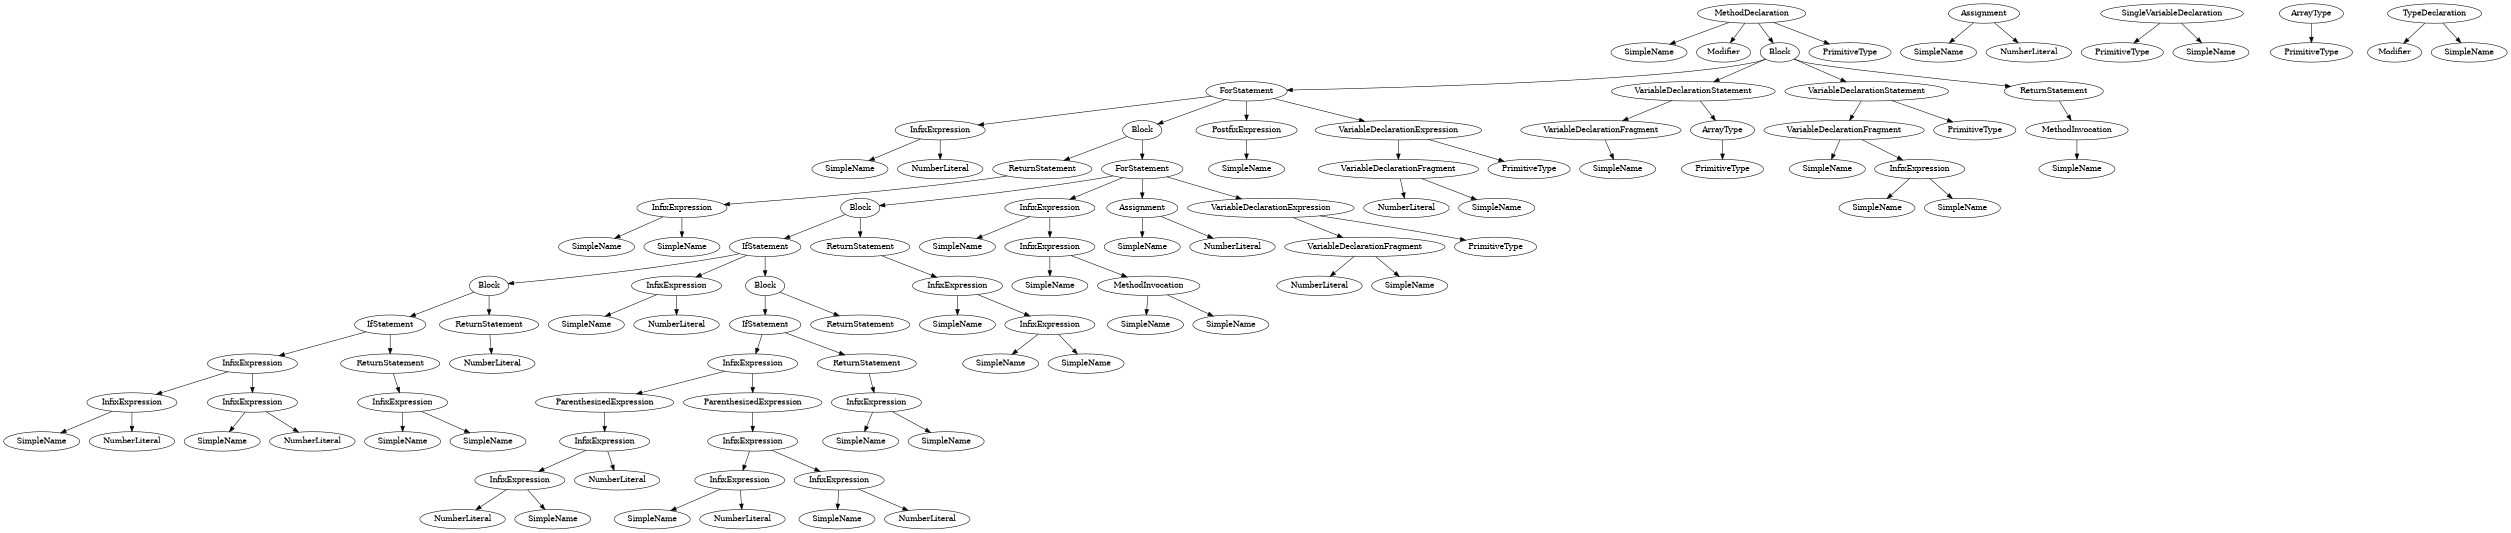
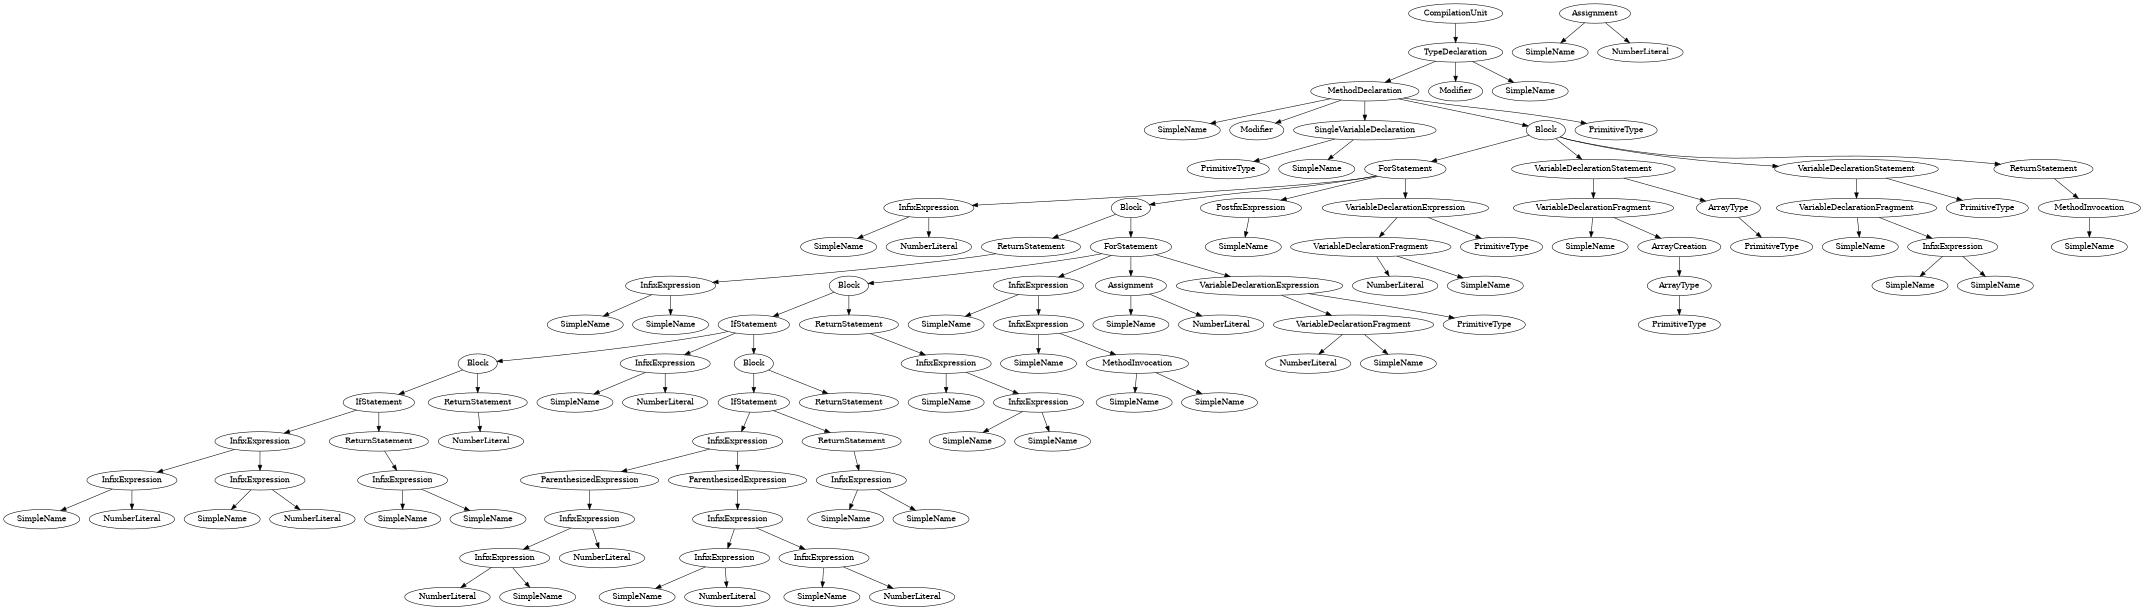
  digraph {
    n1 [label=InfixExpression]
    n2 [label=SimpleName]
    n3 [label=NumberLiteral]
    n4 [label=VariableDeclarationFragment]
    n5 [label=NumberLiteral]
    n6 [label=SimpleName]
    n7 [label=IfStatement]
    n8 [label=InfixExpression]
    n9 [label=ReturnStatement]
    n10 [label=InfixExpression]
    n11 [label=InfixExpression]
    n12 [label=InfixExpression]
    n13 [label=SimpleName]
    n14 [label=SimpleName]
    n15 [label=SimpleName]
    n16 [label=SimpleName]
    n17 [label=IfStatement]
    n18 [label=InfixExpression]
    n19 [label=ReturnStatement]
    n20 [label=ParenthesizedExpression]
    n21 [label=ParenthesizedExpression]
    n22 [label=InfixExpression]
    n23 [label=SimpleName]
    n24 [label=NumberLiteral]
    n25 [label=VariableDeclarationFragment]
    n26 [label=NumberLiteral]
    n27 [label=SimpleName]
    n28 [label=InfixExpression]
    n29 [label=SimpleName]
    n30 [label=NumberLiteral]
    n31 [label=Block]
    n32 [label=IfStatement]
    n33 [label=ReturnStatement]
    n34 [label=Block]
    n35 [label=InfixExpression]
    n36 [label=Block]
    n37 [label=InfixExpression]
    n38 [label=NumberLiteral]
    n39 [label=SimpleName]
    n40 [label=InfixExpression]
    n41 [label=InfixExpression]
    n42 [label=NumberLiteral]
    n43 [label=SimpleName]
    n44 [label=SimpleName]
    n45 [label=SimpleName]
    n46 [label=SimpleName]
    n47 [label=SimpleName]
    n48 [label=InfixExpression]
    n49 [label=SimpleName]
    n50 [label=SimpleName]
    n51 [label=ReturnStatement]
    n52 [label=SimpleName]
    n53 [label=NumberLiteral]
    n54 [label=ReturnStatement]
    n55 [label=SimpleName]
    n56 [label=NumberLiteral]
    n57 [label=ForStatement]
    n58 [label=Block]
    n59 [label=PostfixExpression]
    n60 [label=VariableDeclarationExpression]
    n61 [label=ReturnStatement]
    n62 [label=ForStatement]
    n63 [label=SimpleName]
    n64 [label=PrimitiveType]
    n65 [label=PrimitiveType]
    n66 [label=InfixExpression]
    n67 [label=InfixExpression]
    n68 [label=Assignment]
    n69 [label=VariableDeclarationExpression]
    n70 [label=ArrayType]
    n71 [label=PrimitiveType]
    n72 [label=Assignment]
    n73 [label=NumberLiteral]
    n74 [label=SimpleName]
    n75 [label=VariableDeclarationFragment]
    n76 [label=VariableDeclarationStatement]
    n77 [label=VariableDeclarationFragment]
    n78 [label=ArrayType]
+   n79 [label=ArrayCreation]
    n80 [label=PrimitiveType]
+   n81 [label=CompilationUnit]
    n82 [label=TypeDeclaration]
    n83 [label=MethodDeclaration]
    n84 [label=Modifier]
    n85 [label=SimpleName]
    n86 [label=Modifier]
    n87 [label=SingleVariableDeclaration]
    n88 [label=Block]
    n89 [label=PrimitiveType]
    n90 [label=SimpleName]
    n91 [label=VariableDeclarationStatement]
    n92 [label=ReturnStatement]
    n93 [label=SimpleName]
    n94 [label=InfixExpression]
    n95 [label=SimpleName]
    n96 [label=PrimitiveType]
    n97 [label=MethodInvocation]
    n98 [label=SimpleName]
    n99 [label=NumberLiteral]
    n100 [label=SimpleName]
    n101 [label=InfixExpression]
    n102 [label=NumberLiteral]
    n103 [label=SimpleName]
    n104 [label=InfixExpression]
    n105 [label=SimpleName]
    n106 [label=MethodInvocation]
    n107 [label=SimpleName]
    n108 [label=SimpleName]
    n109 [label=PrimitiveType]
    n110 [label=InfixExpression]
    n111 [label=NumberLiteral]
    n112 [label=SimpleName]
    n113 [label=SimpleName]
    n1 -> n2
    n1 -> n3
    n4 -> n5
    n4 -> n6
    n7 -> n8
    n7 -> n9
    n8 -> n10
    n8 -> n11
    n9 -> n12
    n10 -> n23
    n10 -> n24
    n11 -> n95
    n11 -> n99
    n12 -> n14
    n12 -> n15
    n17 -> n18
    n17 -> n19
    n18 -> n20
    n18 -> n21
    n19 -> n22
    n20 -> n110
    n21 -> n40
    n22 -> n44
    n22 -> n45
    n25 -> n26
    n25 -> n27
    n28 -> n29
    n28 -> n30
    n31 -> n32
    n31 -> n33
    n32 -> n34
    n32 -> n35
    n32 -> n36
    n33 -> n37
    n34 -> n7
    n34 -> n51
    n35 -> n52
    n35 -> n53
    n36 -> n17
    n36 -> n54
    n37 -> n100
    n37 -> n101
    n40 -> n28
    n40 -> n41
    n41 -> n16
    n41 -> n42
    n48 -> n49
    n48 -> n50
    n51 -> n56
    n57 -> n1
    n57 -> n58
    n57 -> n59
    n57 -> n60
    n58 -> n61
    n58 -> n62
    n59 -> n63
    n60 -> n4
    n60 -> n64
    n61 -> n66
    n62 -> n31
    n62 -> n67
    n62 -> n68
    n62 -> n69
    n66 -> n93
    n66 -> n112
    n67 -> n103
    n67 -> n104
    n68 -> n98
    n68 -> n102
    n69 -> n25
    n69 -> n109
    n70 -> n71
    n72 -> n47
    n72 -> n73
    n75 -> n13
    n75 -> n48
    n76 -> n77
    n76 -> n78
    n77 -> n46
+   n77 -> n79
    n78 -> n80
+   n79 -> n70
+   n81 -> n82
+   n82 -> n83
    n82 -> n84
    n82 -> n85
    n83 -> n39
    n83 -> n86
+   n83 -> n87
    n83 -> n88
    n83 -> n89
    n87 -> n65
    n87 -> n90
    n88 -> n57
    n88 -> n76
    n88 -> n91
    n88 -> n92
    n91 -> n75
    n91 -> n96
    n92 -> n97
    n94 -> n38
    n94 -> n55
    n97 -> n43
    n101 -> n74
    n101 -> n113
    n104 -> n105
    n104 -> n106
    n106 -> n107
    n106 -> n108
    n110 -> n94
    n110 -> n111
  }
